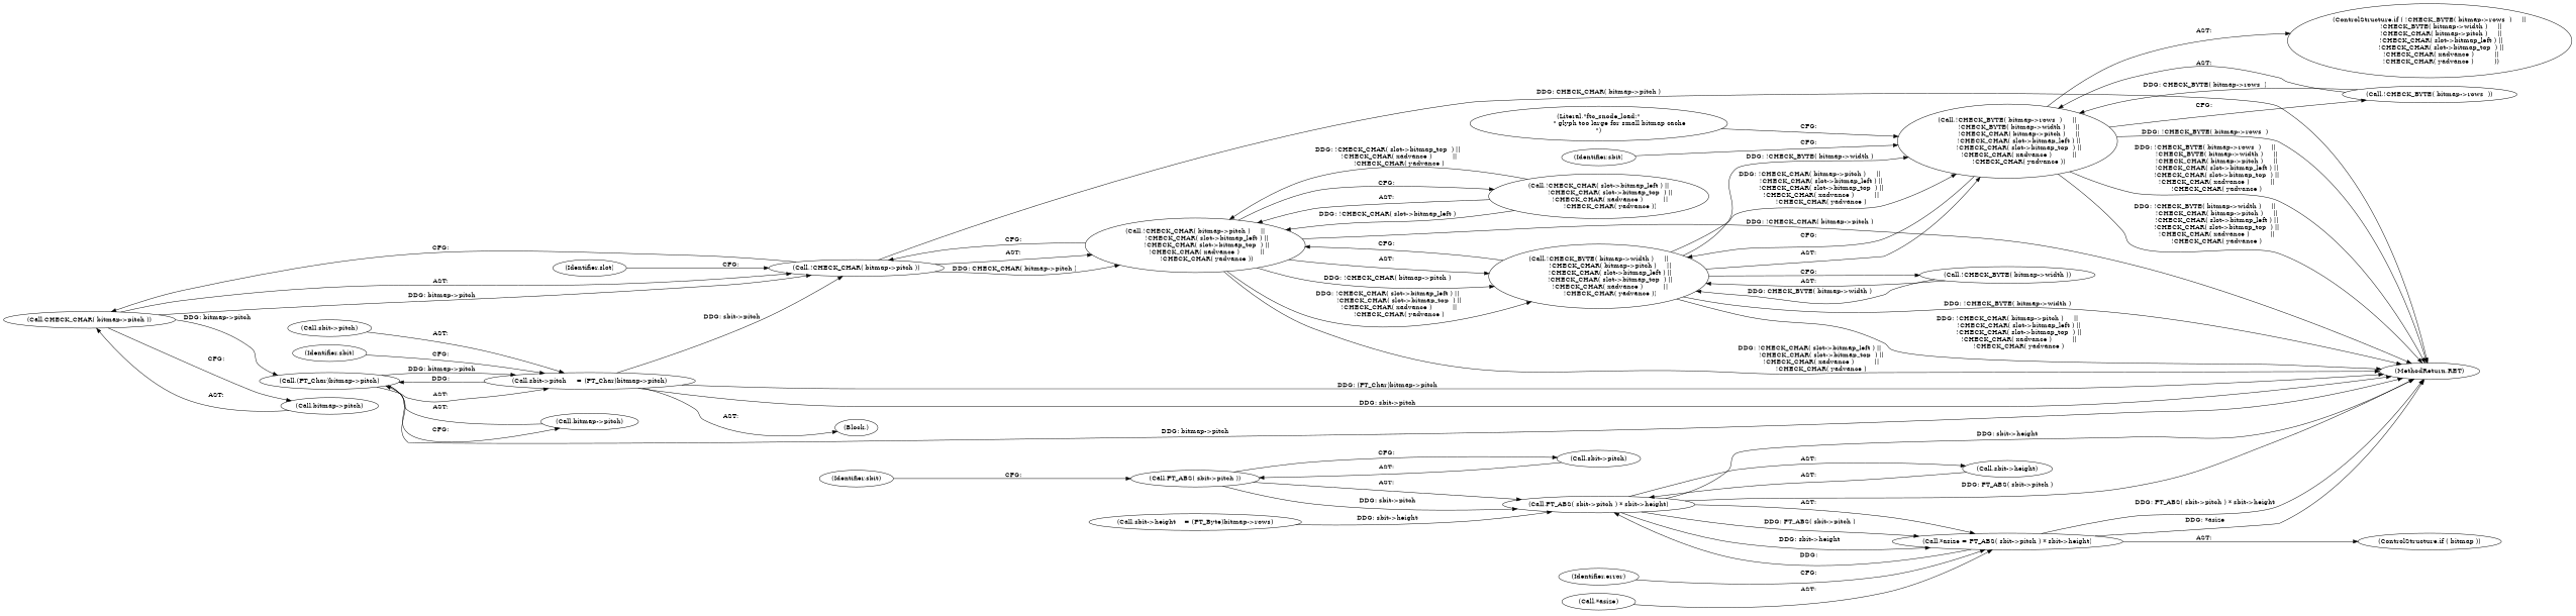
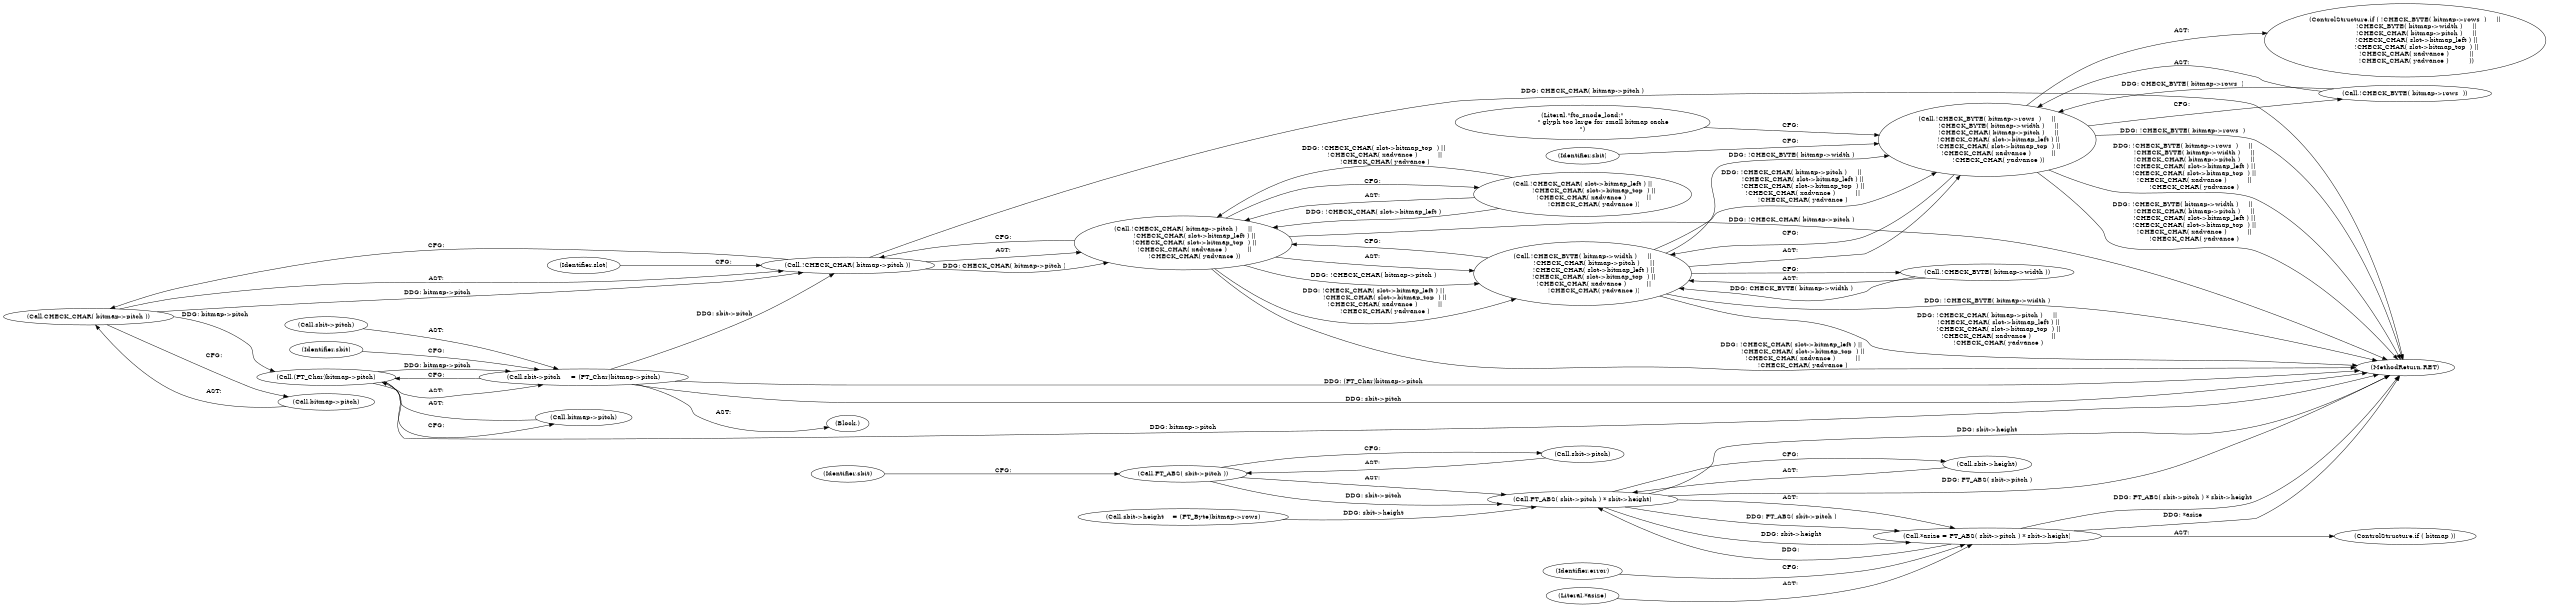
  digraph {
    rankdir=LR
    n1 [label="(Call,CHECK_CHAR( bitmap->pitch ))"]
    n2 [label="(Call,!CHECK_CHAR( bitmap->pitch ))"]
    n3 [label="(Call,(FT_Char)bitmap->pitch)"]
    n4 [label="(Call,bitmap->pitch)"]
    n5 [label="(MethodReturn,RET)"]
    n6 [label="(Call,!CHECK_CHAR( bitmap->pitch )     ||\n           !CHECK_CHAR( slot->bitmap_left ) ||\n           !CHECK_CHAR( slot->bitmap_top  ) ||\n           !CHECK_CHAR( xadvance )          ||\n           !CHECK_CHAR( yadvance ))"]
    n7 [label="(Call,sbit->pitch     = (FT_Char)bitmap->pitch)"]
    n8 [label="(Call,bitmap->pitch)"]
    n9 [label="(Call,!CHECK_BYTE( bitmap->width )     ||\n           !CHECK_CHAR( bitmap->pitch )     ||\n           !CHECK_CHAR( slot->bitmap_left ) ||\n           !CHECK_CHAR( slot->bitmap_top  ) ||\n           !CHECK_CHAR( xadvance )          ||\n           !CHECK_CHAR( yadvance ))"]
    n10 [label="(Call,!CHECK_CHAR( slot->bitmap_left ) ||\n           !CHECK_CHAR( slot->bitmap_top  ) ||\n           !CHECK_CHAR( xadvance )          ||\n           !CHECK_CHAR( yadvance ))"]
    n11 [label="(Call,!CHECK_BYTE( bitmap->rows  )     ||\n           !CHECK_BYTE( bitmap->width )     ||\n           !CHECK_CHAR( bitmap->pitch )     ||\n           !CHECK_CHAR( slot->bitmap_left ) ||\n           !CHECK_CHAR( slot->bitmap_top  ) ||\n           !CHECK_CHAR( xadvance )          ||\n           !CHECK_CHAR( yadvance ))"]
    n12 [label="(Call,!CHECK_BYTE( bitmap->width ))"]
    n13 [label="(ControlStructure,if ( !CHECK_BYTE( bitmap->rows  )     ||\n           !CHECK_BYTE( bitmap->width )     ||\n           !CHECK_CHAR( bitmap->pitch )     ||\n           !CHECK_CHAR( slot->bitmap_left ) ||\n           !CHECK_CHAR( slot->bitmap_top  ) ||\n           !CHECK_CHAR( xadvance )          ||\n           !CHECK_CHAR( yadvance )          ))"]
    n14 [label="(Call,!CHECK_BYTE( bitmap->rows  ))"]
    n15 [label="(Block,)"]
    n16 [label="(Call,FT_ABS( sbit->pitch ))"]
    n17 [label="(Call,FT_ABS( sbit->pitch ) * sbit->height)"]
    n18 [label="(Call,sbit->pitch)"]
    n19 [label="(Call,*asize = FT_ABS( sbit->pitch ) * sbit->height)"]
    n20 [label="(Call,sbit->height)"]
    n21 [label="(ControlStructure,if ( bitmap ))"]
    n22 [label="(Identifier,sbit)"]
    n23 [label="(Identifier,error)"]
    n24 [label="(Literal,\"ftc_snode_load:\"\n                    \" glyph too large for small bitmap cache\n\")"]
    n25 [label="(Call,sbit->height    = (FT_Byte)bitmap->rows)"]
-   n26 [label="(Call,*asize)"]
+   n26 [label="(Literal,*asize)"]
    n27 [label="(Identifier,sbit)"]
    n28 [label="(Identifier,sbit)"]
    n29 [label="(Call,sbit->pitch)"]
    n30 [label="(Identifier,slot)"]
    n1 -> n2 [label="AST: "]
    n1 -> n2 [label="DDG: bitmap->pitch"]
    n1 -> n3 [label="DDG: bitmap->pitch"]
    n1 -> n4 [label="CFG: "]
    n2 -> n1 [label="CFG: "]
    n2 -> n5 [label="DDG: CHECK_CHAR( bitmap->pitch )"]
    n2 -> n6 [label="AST: "]
    n2 -> n6 [label="DDG: CHECK_CHAR( bitmap->pitch )"]
    n3 -> n5 [label="DDG: bitmap->pitch"]
    n3 -> n7 [label="AST: "]
    n3 -> n7 [label="DDG: bitmap->pitch"]
    n3 -> n8 [label="CFG: "]
    n4 -> n1 [label="AST: "]
    n6 -> n2 [label="CFG: "]
    n6 -> n5 [label="DDG: !CHECK_CHAR( slot->bitmap_left ) ||\n           !CHECK_CHAR( slot->bitmap_top  ) ||\n           !CHECK_CHAR( xadvance )          ||\n           !CHECK_CHAR( yadvance )"]
    n6 -> n5 [label="DDG: !CHECK_CHAR( bitmap->pitch )"]
    n6 -> n9 [label="AST: "]
    n6 -> n9 [label="DDG: !CHECK_CHAR( bitmap->pitch )"]
    n6 -> n9 [label="DDG: !CHECK_CHAR( slot->bitmap_left ) ||\n           !CHECK_CHAR( slot->bitmap_top  ) ||\n           !CHECK_CHAR( xadvance )          ||\n           !CHECK_CHAR( yadvance )"]
    n6 -> n10 [label="CFG: "]
    n7 -> n2 [label="DDG: sbit->pitch"]
-   n7 -> n3 [label="DDG: "]
+   n7 -> n3 [label="CFG: "]
    n7 -> n5 [label="DDG: (FT_Char)bitmap->pitch"]
    n7 -> n5 [label="DDG: sbit->pitch"]
    n7 -> n15 [label="AST: "]
    n8 -> n3 [label="AST: "]
    n9 -> n5 [label="DDG: !CHECK_BYTE( bitmap->width )"]
    n9 -> n5 [label="DDG: !CHECK_CHAR( bitmap->pitch )     ||\n           !CHECK_CHAR( slot->bitmap_left ) ||\n           !CHECK_CHAR( slot->bitmap_top  ) ||\n           !CHECK_CHAR( xadvance )          ||\n           !CHECK_CHAR( yadvance )"]
    n9 -> n6 [label="CFG: "]
    n9 -> n11 [label="AST: "]
    n9 -> n11 [label="DDG: !CHECK_BYTE( bitmap->width )"]
    n9 -> n11 [label="DDG: !CHECK_CHAR( bitmap->pitch )     ||\n           !CHECK_CHAR( slot->bitmap_left ) ||\n           !CHECK_CHAR( slot->bitmap_top  ) ||\n           !CHECK_CHAR( xadvance )          ||\n           !CHECK_CHAR( yadvance )"]
    n9 -> n12 [label="CFG: "]
    n10 -> n6 [label="AST: "]
    n10 -> n6 [label="DDG: !CHECK_CHAR( slot->bitmap_left )"]
    n10 -> n6 [label="DDG: !CHECK_CHAR( slot->bitmap_top  ) ||\n           !CHECK_CHAR( xadvance )          ||\n           !CHECK_CHAR( yadvance )"]
    n11 -> n5 [label="DDG: !CHECK_BYTE( bitmap->rows  )"]
    n11 -> n5 [label="DDG: !CHECK_BYTE( bitmap->rows  )     ||\n           !CHECK_BYTE( bitmap->width )     ||\n           !CHECK_CHAR( bitmap->pitch )     ||\n           !CHECK_CHAR( slot->bitmap_left ) ||\n           !CHECK_CHAR( slot->bitmap_top  ) ||\n           !CHECK_CHAR( xadvance )          ||\n           !CHECK_CHAR( yadvance )"]
    n11 -> n5 [label="DDG: !CHECK_BYTE( bitmap->width )     ||\n           !CHECK_CHAR( bitmap->pitch )     ||\n           !CHECK_CHAR( slot->bitmap_left ) ||\n           !CHECK_CHAR( slot->bitmap_top  ) ||\n           !CHECK_CHAR( xadvance )          ||\n           !CHECK_CHAR( yadvance )"]
    n11 -> n9 [label="CFG: "]
    n11 -> n13 [label="AST: "]
    n11 -> n14 [label="CFG: "]
    n12 -> n9 [label="AST: "]
    n12 -> n9 [label="DDG: CHECK_BYTE( bitmap->width )"]
    n14 -> n11 [label="AST: "]
    n14 -> n11 [label="DDG: CHECK_BYTE( bitmap->rows  )"]
    n16 -> n17 [label="AST: "]
    n16 -> n17 [label="DDG: sbit->pitch"]
    n16 -> n18 [label="CFG: "]
    n17 -> n5 [label="DDG: sbit->height"]
    n17 -> n5 [label="DDG: FT_ABS( sbit->pitch )"]
    n17 -> n19 [label="AST: "]
    n17 -> n19 [label="DDG: FT_ABS( sbit->pitch )"]
    n17 -> n19 [label="DDG: sbit->height"]
-   n17 -> n20 [label="AST: "]
+   n17 -> n20 [label="CFG: "]
    n18 -> n16 [label="AST: "]
    n19 -> n5 [label="DDG: *asize"]
    n19 -> n5 [label="DDG: FT_ABS( sbit->pitch ) * sbit->height"]
    n19 -> n17 [label="DDG: "]
    n19 -> n21 [label="AST: "]
    n20 -> n17 [label="AST: "]
    n22 -> n7 [label="CFG: "]
    n23 -> n19 [label="CFG: "]
    n24 -> n11 [label="CFG: "]
    n25 -> n17 [label="DDG: sbit->height"]
    n26 -> n19 [label="AST: "]
    n27 -> n16 [label="CFG: "]
    n28 -> n11 [label="CFG: "]
    n29 -> n7 [label="AST: "]
    n30 -> n2 [label="CFG: "]
  }
